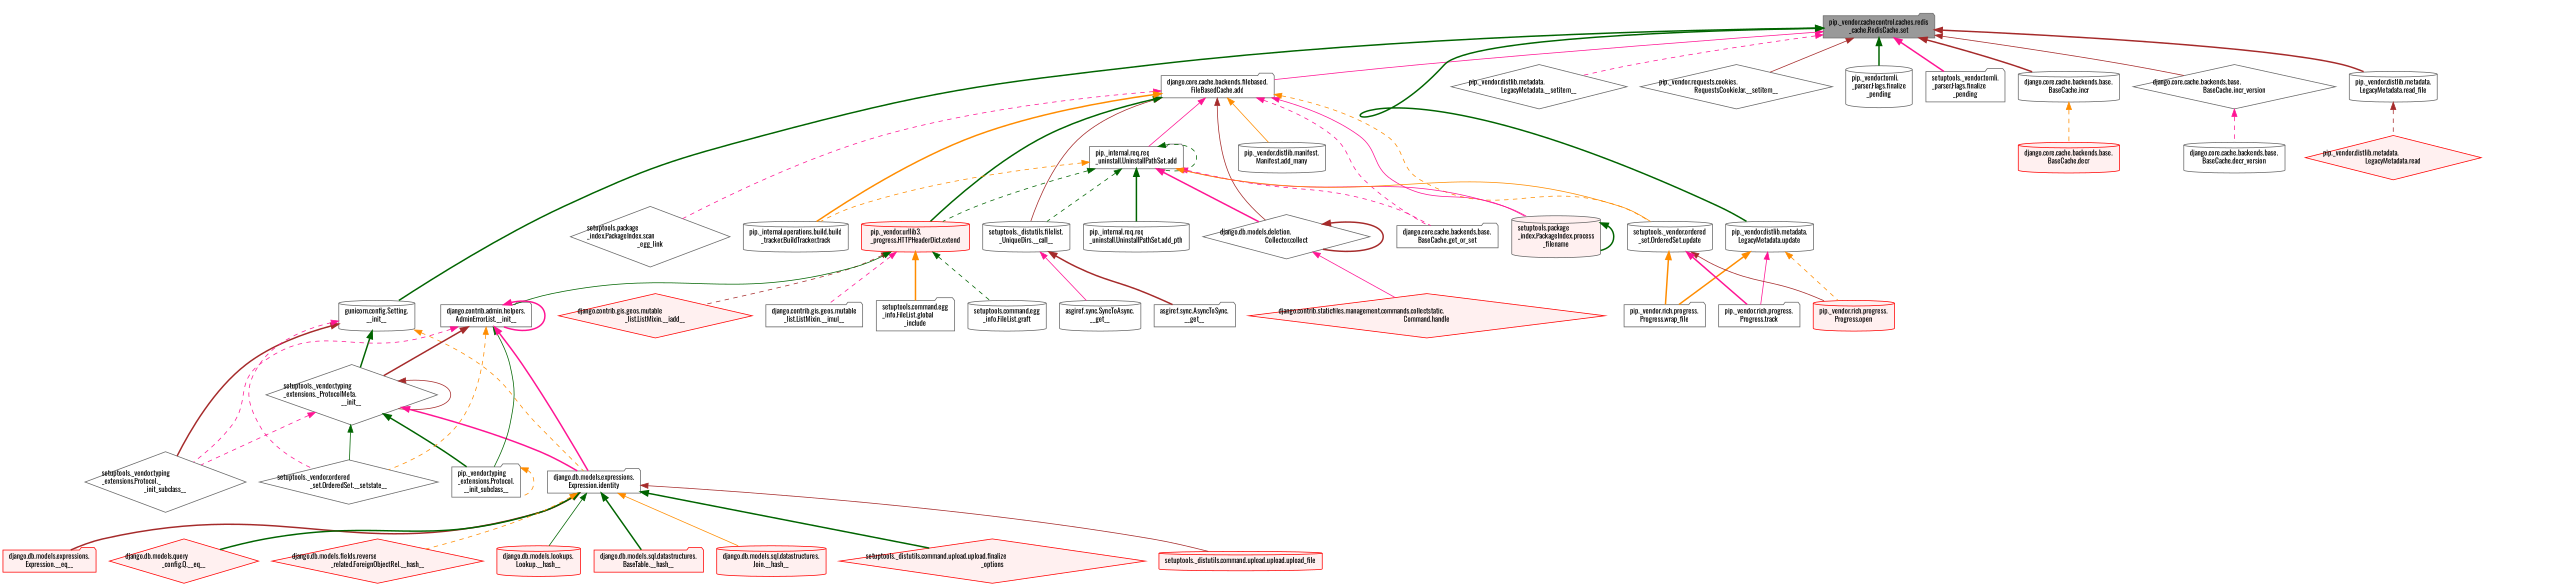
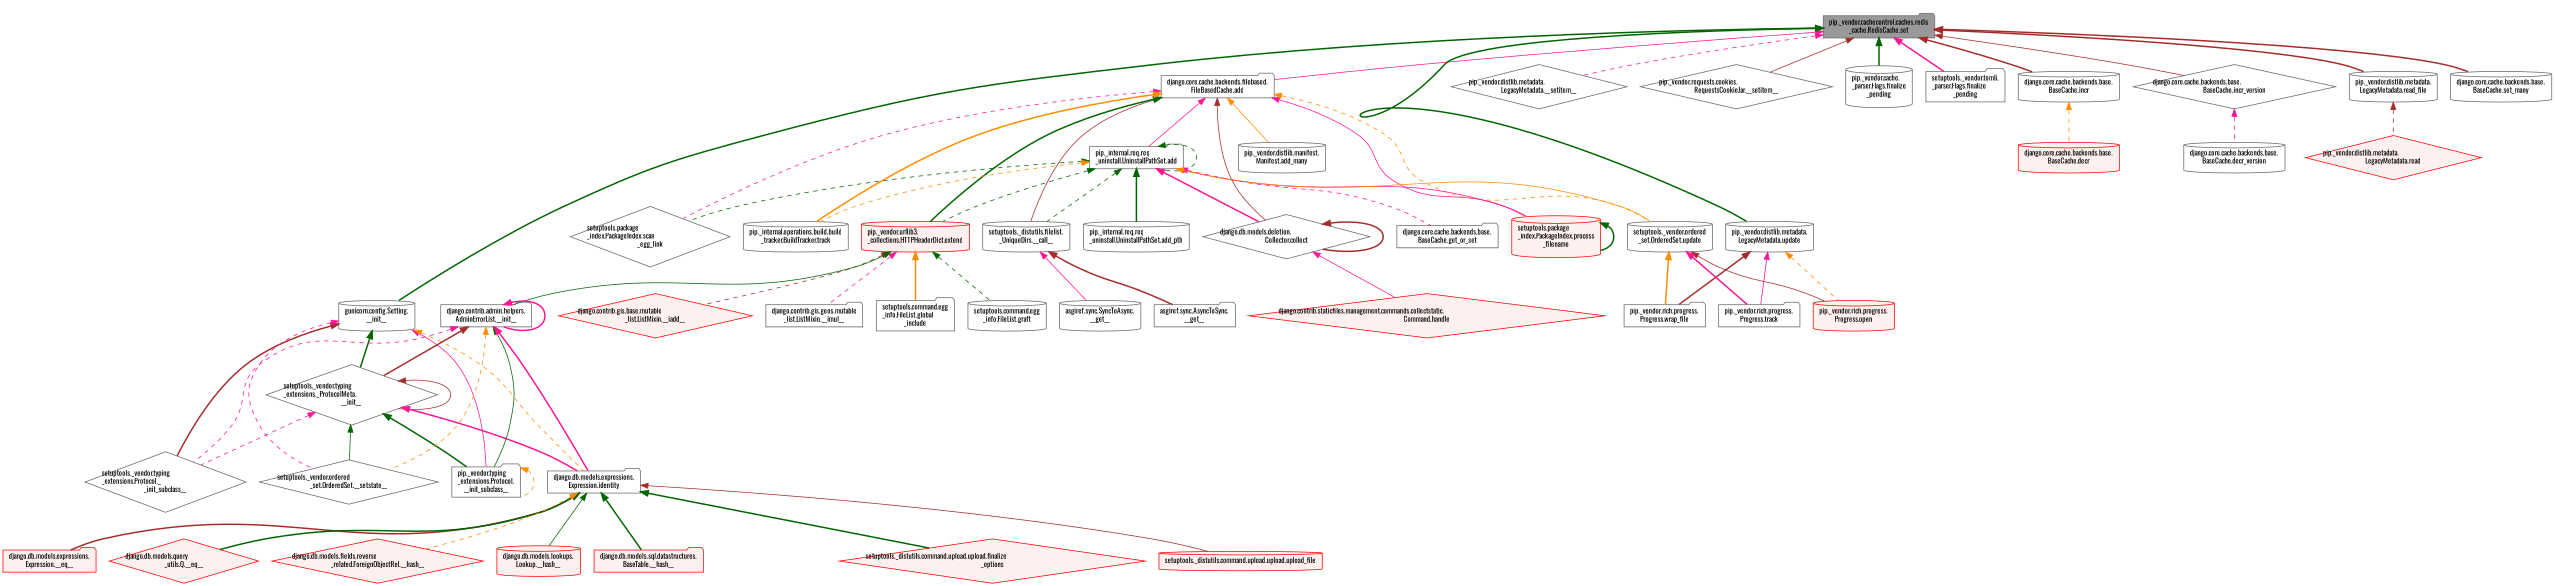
  digraph {
    fontname=Oswald
    rankdir=TB
    node [color=grey40 fillcolor=white fontname=Oswald fontsize=10 shape=cylinder style=filled]
    edge [color=deeppink dir=back fontname=Oswald fontsize=10 labelfontname=Helvetica labelfontsize=10 style=bold]
    n1 [color=gray40 fillcolor=grey60 fontcolor=black height=0.2 label="pip._vendor.cachecontrol.caches.redis\l_cache.RedisCache.set" shape=folder width=0.4]
    n2 [height=0.2 label="gunicorn.config.Setting.\l__init__" width=0.4]
    n3 [height=0.2 label="pip._vendor.distlib.metadata.\lLegacyMetadata.__setitem__" shape=diamond width=0.4]
    n4 [height=0.2 label="pip._vendor.requests.cookies.\lRequestsCookieJar.__setitem__" shape=diamond width=0.4]
    n5 [height=0.2 label="django.core.cache.backends.filebased.\lFileBasedCache.add" shape=folder width=0.4]
-   n6 [height=0.2 label="pip._vendor.tomli.\l_parser.Flags.finalize\l_pending" width=0.4]
+   n6 [height=0.2 label="pip._vendor.cache.\l_parser.Flags.finalize\l_pending" width=0.4]
    n7 [height=0.2 label="setuptools._vendor.tomli.\l_parser.Flags.finalize\l_pending" shape=folder width=0.4]
    n8 [height=0.2 label="django.core.cache.backends.base.\lBaseCache.incr" width=0.4]
    n9 [height=0.2 label="django.core.cache.backends.base.\lBaseCache.incr_version" shape=diamond width=0.4]
    n10 [height=0.2 label="pip._vendor.distlib.metadata.\lLegacyMetadata.read_file" width=0.4]
+   n11 [height=0.2 label="django.core.cache.backends.base.\lBaseCache.set_many" width=0.4]
    n12 [height=0.2 label="pip._vendor.distlib.metadata.\lLegacyMetadata.update" width=0.4]
    n13 [height=0.2 label="setuptools._vendor.typing\l_extensions._ProtocolMeta.\l__init__" shape=diamond width=0.4]
    n14 [height=0.2 label="pip._vendor.typing\l_extensions.Protocol.\l__init_subclass__" shape=folder width=0.4]
    n15 [height=0.2 label="setuptools._vendor.typing\l_extensions.Protocol._\l_init_subclass__" shape=diamond width=0.4]
    n16 [height=0.2 label="setuptools._vendor.ordered\l_set.OrderedSet.__setstate__" shape=diamond width=0.4]
    n17 [height=0.2 label="django.db.models.expressions.\lExpression.identity" shape=folder width=0.4]
    n18 [height=0.2 label="setuptools._distutils.filelist.\l_UniqueDirs.__call__" width=0.4]
    n19 [height=0.2 label="pip._internal.req.req\l_uninstall.UninstallPathSet.add" shape=folder width=0.4]
    n20 [height=0.2 label="pip._vendor.distlib.manifest.\lManifest.add_many" width=0.4]
    n21 [height=0.2 label="django.db.models.deletion.\lCollector.collect" shape=diamond width=0.4]
-   n22 [color=red fillcolor="#FFF0F0" height=0.2 label="pip._vendor.urllib3.\l_progress.HTTPHeaderDict.extend" width=0.4]
+   n22 [color=red fillcolor="#FFF0F0" height=0.2 label="pip._vendor.urllib3.\l_collections.HTTPHeaderDict.extend" width=0.4]
    n23 [height=0.2 label="django.core.cache.backends.base.\lBaseCache.get_or_set" shape=folder width=0.4]
-   n24 [fillcolor="#FFF0F0" height=0.2 label="setuptools.package\l_index.PackageIndex.process\l_filename" width=0.4]
+   n24 [color=red fillcolor="#FFF0F0" height=0.2 label="setuptools.package\l_index.PackageIndex.process\l_filename" width=0.4]
    n25 [height=0.2 label="setuptools.package\l_index.PackageIndex.scan\l_egg_link" shape=diamond width=0.4]
    n26 [height=0.2 label="pip._internal.operations.build.build\l_tracker.BuildTracker.track" width=0.4]
    n27 [height=0.2 label="setuptools._vendor.ordered\l_set.OrderedSet.update" width=0.4]
    n28 [color=red fillcolor="#FFF0F0" height=0.2 label="django.core.cache.backends.base.\lBaseCache.decr" width=0.4]
    n29 [height=0.2 label="django.core.cache.backends.base.\lBaseCache.decr_version" width=0.4]
    n30 [color=red fillcolor="#FFF0F0" height=0.2 label="pip._vendor.distlib.metadata.\lLegacyMetadata.read" shape=diamond width=0.4]
    n31 [color=red fillcolor="#FFF0F0" height=0.2 label="pip._vendor.rich.progress.\lProgress.open" width=0.4]
    n32 [height=0.2 label="pip._vendor.rich.progress.\lProgress.track" shape=folder width=0.4]
    n33 [height=0.2 label="pip._vendor.rich.progress.\lProgress.wrap_file" shape=folder width=0.4]
    n34 [color=red fillcolor="#FFF0F0" height=0.2 label="django.db.models.expressions.\lExpression.__eq__" shape=folder width=0.4]
-   n35 [color=red fillcolor="#FFF0F0" height=0.2 label="django.db.models.query\l_config.Q.__eq__" shape=diamond width=0.4]
+   n35 [color=red fillcolor="#FFF0F0" height=0.2 label="django.db.models.query\l_utils.Q.__eq__" shape=diamond width=0.4]
    n36 [color=red fillcolor="#FFF0F0" height=0.2 label="django.db.models.fields.reverse\l_related.ForeignObjectRel.__hash__" shape=diamond width=0.4]
    n37 [color=red fillcolor="#FFF0F0" height=0.2 label="django.db.models.lookups.\lLookup.__hash__" width=0.4]
    n38 [color=red fillcolor="#FFF0F0" height=0.2 label="django.db.models.sql.datastructures.\lBaseTable.__hash__" shape=folder width=0.4]
-   n39 [color=red fillcolor="#FFF0F0" height=0.2 label="django.db.models.sql.datastructures.\lJoin.__hash__" width=0.4]
    n40 [color=red fillcolor="#FFF0F0" height=0.2 label="setuptools._distutils.command.upload.upload.finalize\l_options" shape=diamond width=0.4]
    n41 [color=red fillcolor="#FFF0F0" height=0.2 label="setuptools._distutils.command.upload.upload.upload_file" width=0.4]
    n42 [height=0.2 label="asgiref.sync.AsyncToSync.\l__get__" shape=folder width=0.4]
    n43 [height=0.2 label="asgiref.sync.SyncToAsync.\l__get__" width=0.4]
    n44 [height=0.2 label="pip._internal.req.req\l_uninstall.UninstallPathSet.add_pth" width=0.4]
    n45 [color=red fillcolor="#FFF0F0" height=0.2 label="django.contrib.staticfiles.management.commands.collectstatic.\lCommand.handle" shape=diamond width=0.4]
-   n46 [color=red fillcolor="#FFF0F0" height=0.2 label="django.contrib.gis.geos.mutable\l_list.ListMixin.__iadd__" shape=diamond width=0.4]
+   n46 [color=red fillcolor="#FFF0F0" height=0.2 label="django.contrib.gis.base.mutable\l_list.ListMixin.__iadd__" shape=diamond width=0.4]
    n47 [height=0.2 label="django.contrib.gis.geos.mutable\l_list.ListMixin.__imul__" shape=folder width=0.4]
    n48 [height=0.2 label="django.contrib.admin.helpers.\lAdminErrorList.__init__" shape=folder width=0.4]
    n49 [height=0.2 label="setuptools.command.egg\l_info.FileList.global\l_include" shape=folder width=0.4]
    n50 [height=0.2 label="setuptools.command.egg\l_info.FileList.graft" width=0.4]
    n1 -> n2 [color=darkgreen]
    n1 -> n3 [style=dashed]
    n1 -> n4 [color=brown style=solid]
    n1 -> n5 [style=solid]
    n1 -> n6 [color=darkgreen]
    n1 -> n7
    n1 -> n8 [color=brown]
    n1 -> n9 [color=brown style=solid]
    n1 -> n10 [color=brown]
+   n1 -> n11 [color=brown]
    n1 -> n12 [color=darkgreen]
    n2 -> n13 [color=darkgreen]
+   n2 -> n14 [style=solid]
    n2 -> n15 [color=brown]
    n2 -> n16 [style=dashed]
    n2 -> n17 [color=darkorange style=dashed]
    n5 -> n18 [color=brown style=solid]
    n5 -> n19 [style=solid]
    n5 -> n20 [color=darkorange style=solid]
    n5 -> n21 [color=brown style=solid]
    n5 -> n22 [color=darkgreen]
-   n5 -> n23 [style=dashed]
    n5 -> n24 [style=solid]
    n5 -> n25 [style=dashed]
    n5 -> n26 [color=darkorange]
    n5 -> n27 [color=darkorange style=dashed]
    n8 -> n28 [color=darkorange style=dashed]
    n9 -> n29 [style=dashed]
    n10 -> n30 [color=brown style=dashed]
    n12 -> n31 [color=darkorange style=dashed]
    n12 -> n32 [style=solid]
-   n12 -> n33 [color=darkorange]
+   n12 -> n33 [color=brown]
    n13 -> n13 [color=brown style=solid]
    n13 -> n14 [color=darkgreen]
    n13 -> n15 [style=dashed]
    n13 -> n16 [color=darkgreen style=solid]
    n13 -> n17
    n14 -> n14 [color=darkorange style=dashed]
    n17 -> n34 [color=brown]
    n17 -> n35 [color=darkgreen]
    n17 -> n36 [color=darkorange style=dashed]
    n17 -> n37 [color=darkgreen style=solid]
    n17 -> n38 [color=darkgreen]
-   n17 -> n39 [color=darkorange style=solid]
    n17 -> n40 [color=darkgreen]
    n17 -> n41 [color=brown style=solid]
    n18 -> n42 [color=brown]
    n18 -> n43 [style=solid]
    n19 -> n18 [color=darkgreen style=dashed]
    n19 -> n19 [color=darkgreen style=dashed]
    n19 -> n21
    n19 -> n22 [color=darkgreen style=dashed]
    n19 -> n23 [style=dashed]
    n19 -> n24 [style=solid]
+   n19 -> n25 [color=darkgreen style=dashed]
    n19 -> n26 [color=darkorange style=dashed]
    n19 -> n27 [color=darkorange style=solid]
    n19 -> n44 [color=darkgreen]
    n21 -> n21 [color=brown]
    n21 -> n45 [style=solid]
    n22 -> n46 [color=brown style=dashed]
    n22 -> n47 [style=dashed]
    n22 -> n48 [color=darkgreen style=solid]
    n22 -> n49 [color=darkorange]
    n22 -> n50 [color=darkgreen style=dashed]
    n24 -> n24 [color=darkgreen]
    n27 -> n31 [color=brown style=solid]
    n27 -> n32
    n27 -> n33 [color=darkorange]
    n48 -> n13 [color=brown]
    n48 -> n14 [color=darkgreen style=solid]
    n48 -> n15 [style=dashed]
    n48 -> n16 [color=darkorange style=dashed]
    n48 -> n17
    n48 -> n48
  }
